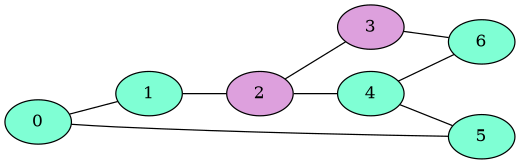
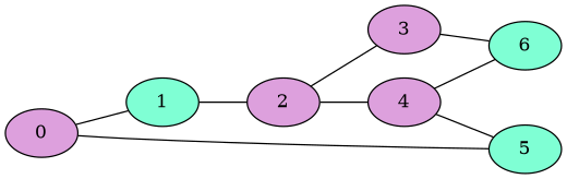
  graph {
    rankdir=LR
    node [fillcolor=aquamarine style=filled type=corner y=-5]
    edge [angle0=.01 frequency=1 type0=line]
-   0 [x=4]
+   0 [fillcolor=plum x=4]
    1 [x=520]
    5 [x=-4 y=432]
    2 [fillcolor=plum type=intersection x=513 y=460]
-   4 [type=intersection x=11 y=456]
+   4 [fillcolor=plum type=intersection x=11 y=456]
    3 [fillcolor=plum x=497 y=548]
    6 [x=21 y=544]
    0 -- 1 [angle0=.00]
    0 -- 5 [angle0=-1.55]
    1 -- 2 [angle0=-1.56]
    2 -- 4
    2 -- 3 [angle0=-1.39]
    4 -- 5 [angle0=1.01]
    4 -- 6 [angle0=1.46]
    3 -- 6
  }
